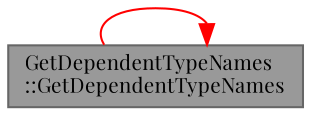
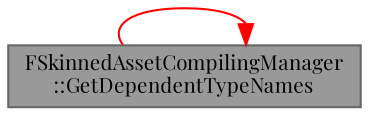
  digraph {
    rankdir=RL
    fontname="Playfair Display"
-   n1 [color=gray40 fillcolor=grey60 fontcolor=black fontname="Playfair Display" fontsize=10 height=0.2 label="GetDependentTypeNames\l::GetDependentTypeNames" shape=box style=filled width=0.4]
+   n1 [color=gray40 fillcolor=grey60 fontcolor=black fontname="Playfair Display" fontsize=10 height=0.2 label="FSkinnedAssetCompilingManager\l::GetDependentTypeNames" shape=box style=filled width=0.4]
    n1 -> n1 [color=red dir=back fontname="Playfair Display" fontsize=10 labelfontname=Helvetica labelfontsize=10 style=solid]
  }
